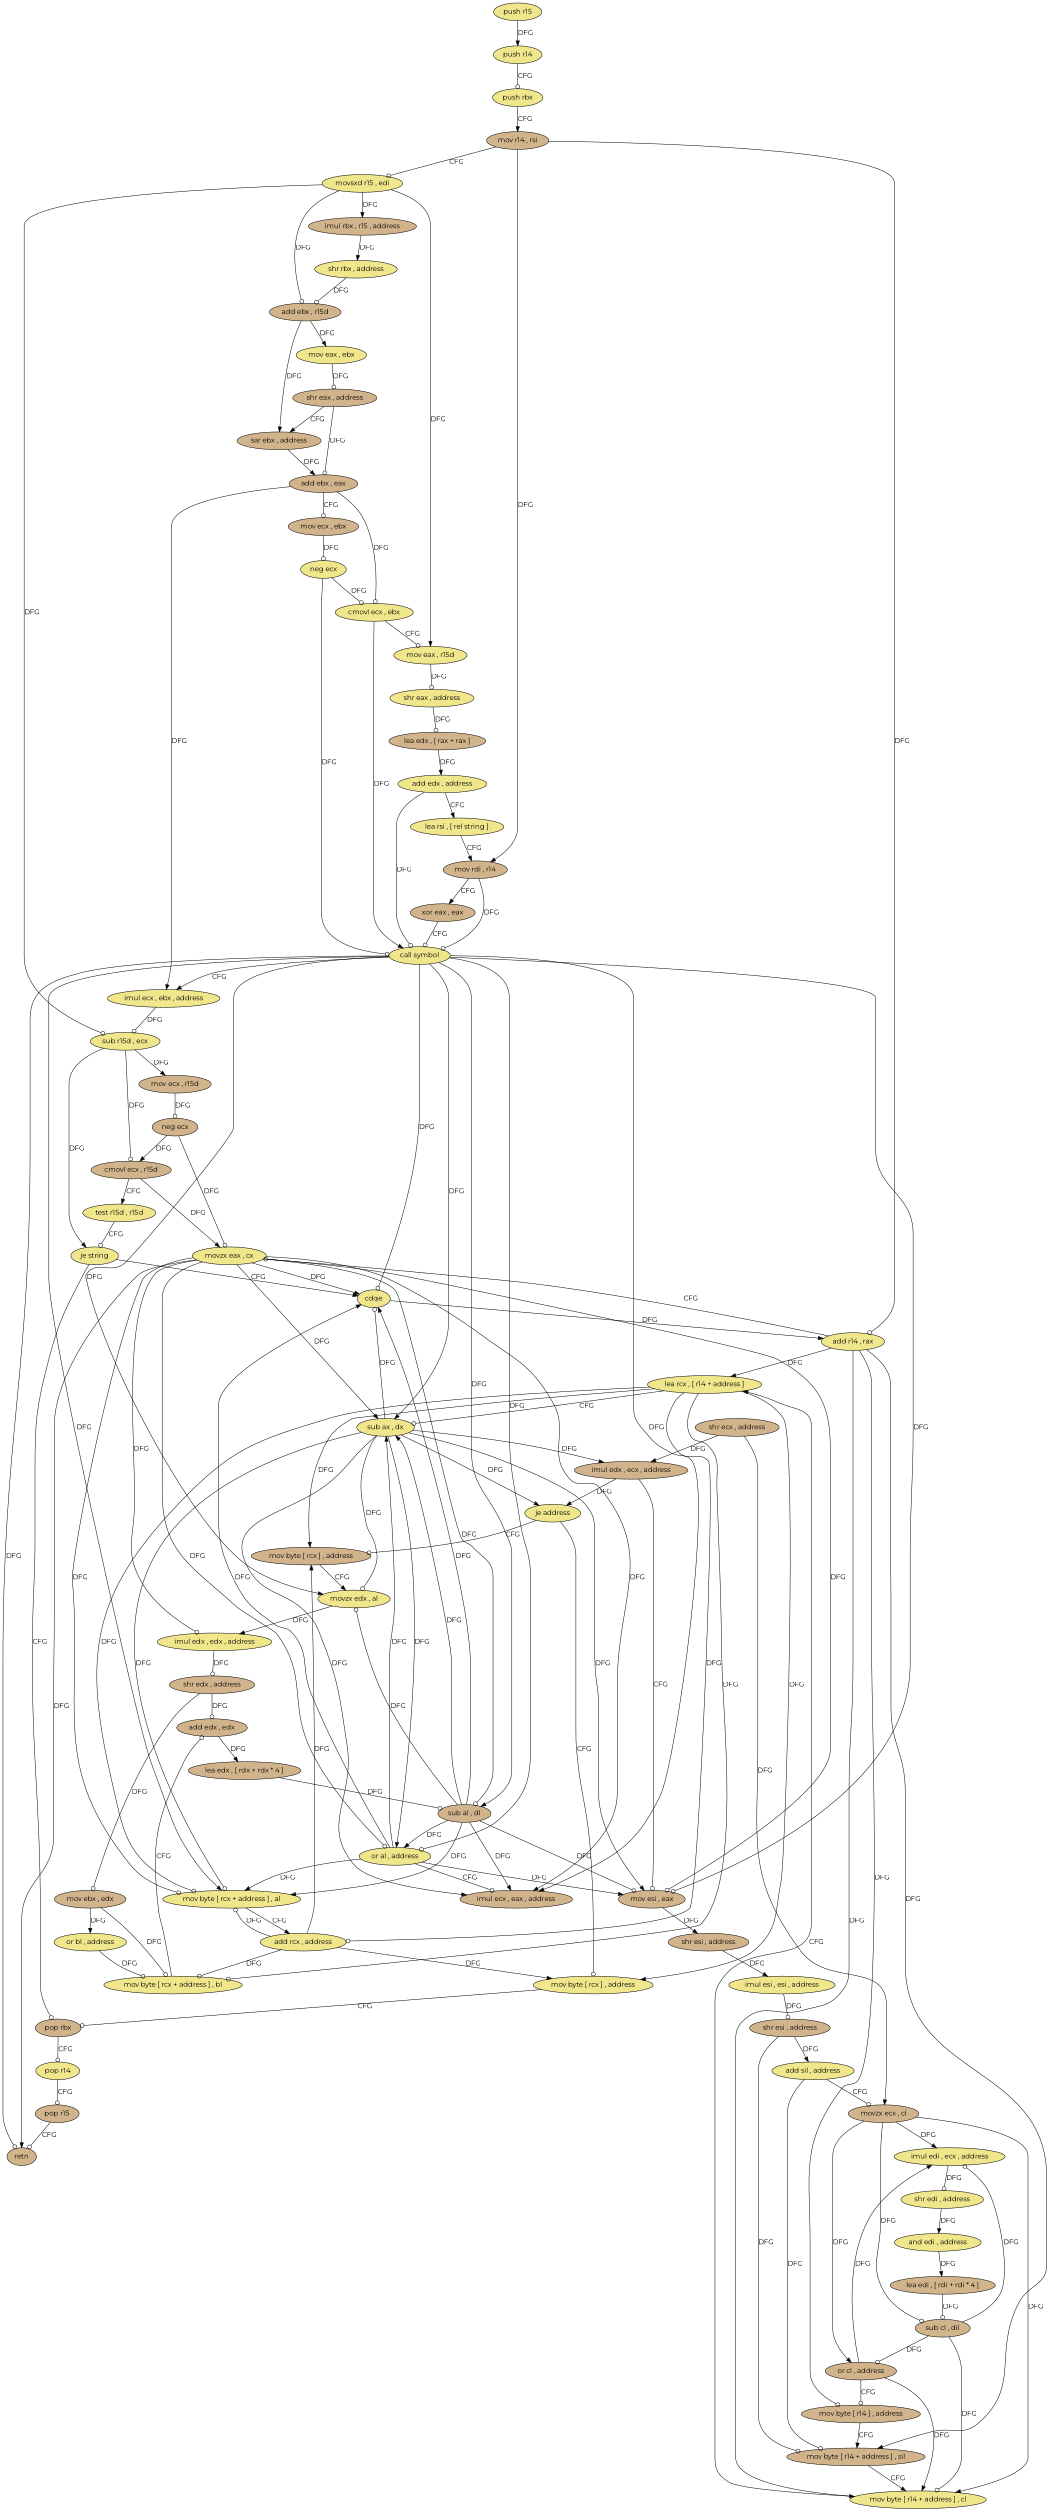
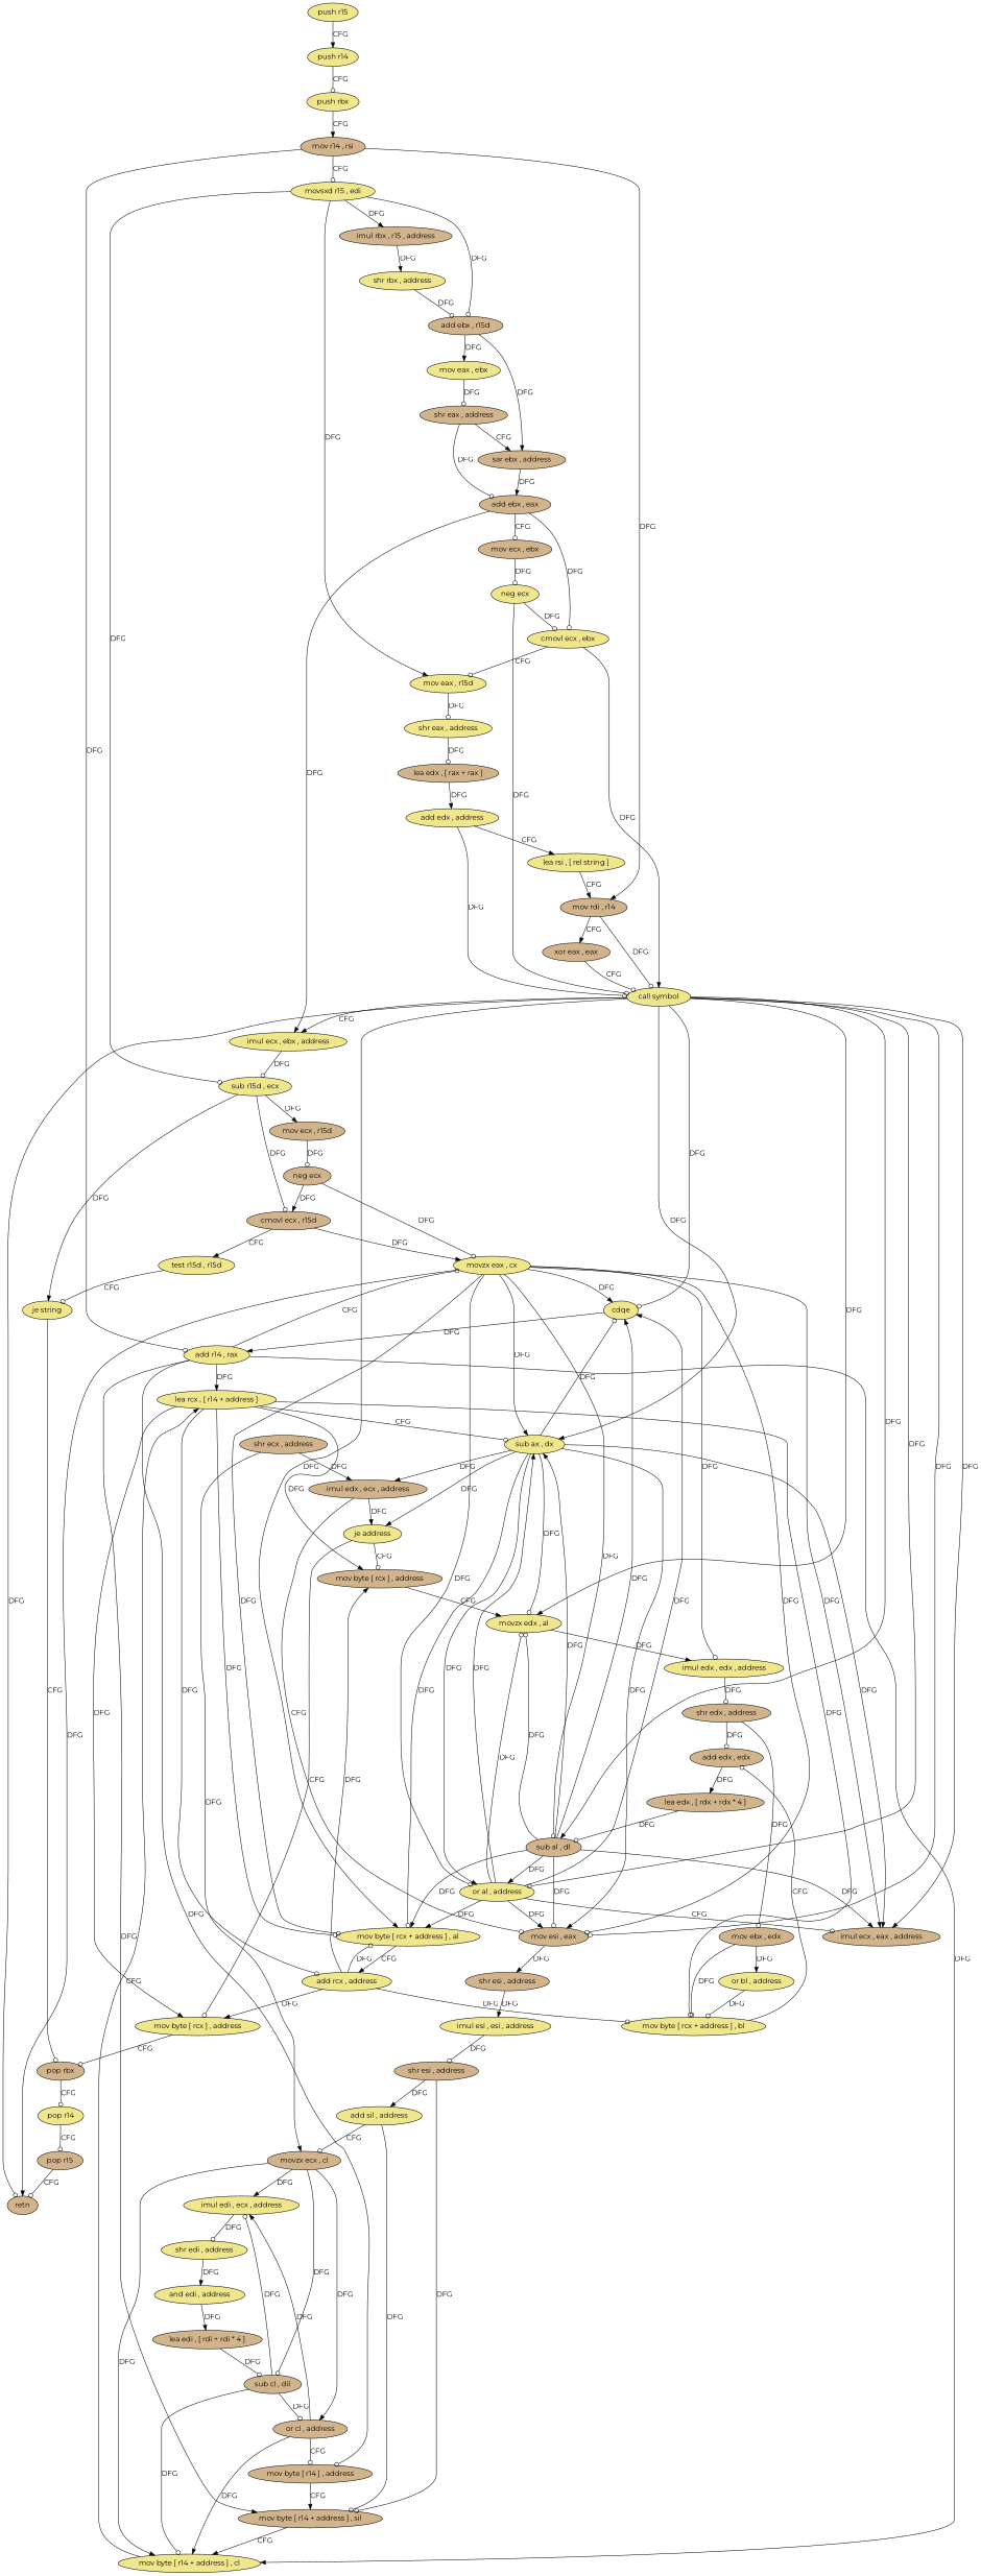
  digraph {
    fontname=Montserrat
    node [fillcolor=khaki fontname=Montserrat style=filled]
    edge [arrowhead=normal fontname=Montserrat]
    n1 [label="push r15"]
    n2 [label="push r14"]
    n3 [label="push rbx"]
    n4 [fillcolor=tan label="mov r14 , rsi"]
    n5 [label="movsxd r15 , edi"]
    n6 [fillcolor=tan label="mov rdi , r14"]
    n7 [label="add r14 , rax"]
    n8 [fillcolor=tan label="imul rbx , r15 , address"]
    n9 [fillcolor=tan label="add ebx , r15d"]
    n10 [label="mov eax , r15d"]
    n11 [label="sub r15d , ecx"]
    n12 [label="call symbol"]
    n13 [fillcolor=tan label="xor eax , eax"]
    n14 [label="movzx eax , cx"]
    n15 [fillcolor=tan label="mov byte [ r14 ] , address"]
    n16 [fillcolor=tan label="mov byte [ r14 + address ] , sil"]
    n17 [label="mov byte [ r14 + address ] , cl"]
    n18 [label="lea rcx , [ r14 + address ]"]
    n19 [label="shr rbx , address"]
    n20 [label="mov eax , ebx"]
    n21 [fillcolor=tan label="sar ebx , address"]
    n22 [label="shr eax , address"]
    n23 [fillcolor=tan label="mov ecx , r15d"]
    n24 [fillcolor=tan label="cmovl ecx , r15d"]
    n25 [label="je string"]
    n26 [fillcolor=tan label="shr eax , address"]
    n27 [fillcolor=tan label="add ebx , eax"]
    n28 [fillcolor=tan label="mov ecx , ebx"]
    n29 [label="cmovl ecx , ebx"]
    n30 [label="imul ecx , ebx , address"]
    n31 [label="neg ecx"]
    n32 [label=cdqe]
    n33 [fillcolor=tan label=retn]
    n34 [fillcolor=tan label="imul ecx , eax , address"]
    n35 [fillcolor=tan label="mov esi , eax"]
    n36 [label="sub ax , dx"]
    n37 [label="movzx edx , al"]
    n38 [fillcolor=tan label="sub al , dl"]
    n39 [label="or al , address"]
    n40 [label="mov byte [ rcx + address ] , al"]
    n41 [fillcolor=tan label="lea edx , [ rax + rax ]"]
    n42 [label="add edx , address"]
    n43 [label="lea rsi , [ rel string ]"]
    n44 [fillcolor=tan label="shr esi , address"]
    n45 [fillcolor=tan label="imul edx , ecx , address"]
    n46 [label="je address"]
    n47 [label="imul edx , edx , address"]
    n48 [label="add rcx , address"]
    n49 [fillcolor=tan label="neg ecx"]
    n50 [label="test r15d , r15d"]
    n51 [fillcolor=tan label="pop rbx"]
    n52 [label="pop r14"]
    n53 [fillcolor=tan label="pop r15"]
    n54 [label="mov byte [ rcx ] , address"]
    n55 [fillcolor=tan label="mov byte [ rcx ] , address"]
    n56 [label="mov byte [ rcx + address ] , bl"]
    n57 [fillcolor=tan label="shr ecx , address"]
    n58 [fillcolor=tan label="movzx ecx , cl"]
    n59 [label="imul edi , ecx , address"]
    n60 [fillcolor=tan label="sub cl , dil"]
    n61 [fillcolor=tan label="or cl , address"]
    n62 [label="imul esi , esi , address"]
    n63 [fillcolor=tan label="shr esi , address"]
    n64 [label="add sil , address"]
    n65 [label="shr edi , address"]
    n66 [label="and edi , address"]
    n67 [fillcolor=tan label="lea edi , [ rdi + rdi * 4 ]"]
    n68 [fillcolor=tan label="add edx , edx"]
    n69 [fillcolor=tan label="shr edx , address"]
    n70 [fillcolor=tan label="mov ebx , edx"]
    n71 [label="or bl , address"]
    n72 [fillcolor=tan label="lea edx , [ rdx + rdx * 4 ]"]
-   n1 -> n2 [label=DFG]
+   n1 -> n2 [label=CFG]
    n2 -> n3 [arrowhead=odot label=CFG]
    n3 -> n4 [label=CFG]
    n4 -> n5 [arrowhead=odot label=CFG]
    n4 -> n6 [label=DFG]
    n4 -> n7 [arrowhead=odot label=DFG]
    n5 -> n8 [label=DFG]
    n5 -> n9 [arrowhead=odot label=DFG]
    n5 -> n10 [label=DFG]
    n5 -> n11 [arrowhead=odot label=DFG]
    n6 -> n12 [arrowhead=odot label=DFG]
    n6 -> n13 [label=CFG]
    n7 -> n14 [arrowhead=odot label=CFG]
    n7 -> n15 [arrowhead=odot label=DFG]
    n7 -> n16 [label=DFG]
    n7 -> n17 [label=DFG]
    n7 -> n18 [label=DFG]
    n8 -> n19 [label=DFG]
    n9 -> n20 [label=DFG]
    n9 -> n21 [label=DFG]
    n10 -> n22 [arrowhead=odot label=DFG]
    n11 -> n23 [label=DFG]
    n11 -> n24 [arrowhead=odot label=DFG]
    n11 -> n25 [label=DFG]
    n12 -> n30 [label=CFG]
    n12 -> n32 [arrowhead=odot label=DFG]
    n12 -> n33 [arrowhead=odot label=DFG]
    n12 -> n34 [label=DFG]
    n12 -> n35 [arrowhead=odot label=DFG]
    n12 -> n36 [label=DFG]
    n12 -> n37 [label=DFG]
    n12 -> n38 [label=DFG]
    n12 -> n39 [arrowhead=odot label=DFG]
    n12 -> n40 [label=DFG]
    n13 -> n12 [arrowhead=odot label=CFG]
    n14 -> n32 [label=DFG]
    n14 -> n33 [label=DFG]
    n14 -> n34 [label=DFG]
    n14 -> n35 [arrowhead=odot label=DFG]
    n14 -> n36 [label=DFG]
    n14 -> n38 [arrowhead=odot label=DFG]
    n14 -> n39 [arrowhead=odot label=DFG]
    n14 -> n40 [arrowhead=odot label=DFG]
    n14 -> n47 [arrowhead=odot label=DFG]
    n15 -> n16 [label=CFG]
    n16 -> n17 [label=CFG]
    n17 -> n18 [label=CFG]
    n18 -> n36 [arrowhead=odot label=CFG]
    n18 -> n40 [arrowhead=odot label=DFG]
    n18 -> n48 [arrowhead=odot label=DFG]
    n18 -> n54 [label=DFG]
    n18 -> n55 [label=DFG]
    n18 -> n56 [arrowhead=odot label=DFG]
    n19 -> n9 [arrowhead=odot label=DFG]
    n20 -> n26 [arrowhead=odot label=DFG]
    n21 -> n27 [label=DFG]
    n22 -> n41 [arrowhead=odot label=DFG]
    n23 -> n49 [arrowhead=odot label=DFG]
    n24 -> n14 [label=DFG]
    n24 -> n50 [label=CFG]
-   n25 -> n32 [label=CFG]
    n25 -> n51 [arrowhead=odot label=CFG]
    n26 -> n21 [label=CFG]
    n26 -> n27 [arrowhead=odot label=DFG]
    n27 -> n28 [arrowhead=odot label=CFG]
    n27 -> n29 [arrowhead=odot label=DFG]
    n27 -> n30 [label=DFG]
    n28 -> n31 [arrowhead=odot label=DFG]
    n29 -> n10 [arrowhead=odot label=CFG]
    n29 -> n12 [label=DFG]
    n30 -> n11 [arrowhead=odot label=DFG]
    n31 -> n12 [arrowhead=odot label=DFG]
    n31 -> n29 [arrowhead=odot label=DFG]
    n32 -> n7 [label=DFG]
    n35 -> n44 [label=DFG]
    n36 -> n32 [arrowhead=odot label=DFG]
    n36 -> n34 [label=DFG]
    n36 -> n35 [label=DFG]
    n36 -> n37 [arrowhead=odot label=DFG]
    n36 -> n39 [label=DFG]
    n36 -> n40 [arrowhead=odot label=DFG]
    n36 -> n45 [label=DFG]
    n36 -> n46 [label=DFG]
    n37 -> n47 [label=DFG]
    n38 -> n32 [label=DFG]
    n38 -> n34 [label=DFG]
    n38 -> n35 [arrowhead=odot label=DFG]
    n38 -> n36 [label=DFG]
    n38 -> n37 [arrowhead=odot label=DFG]
    n38 -> n39 [label=DFG]
    n38 -> n40 [label=DFG]
    n39 -> n32 [label=DFG]
    n39 -> n34 [arrowhead=odot label=CFG]
    n39 -> n35 [label=DFG]
    n39 -> n36 [label=DFG]
+   n39 -> n37 [arrowhead=odot label=DFG]
    n39 -> n40 [label=DFG]
    n40 -> n48 [label=CFG]
    n41 -> n42 [label=DFG]
    n42 -> n12 [arrowhead=odot label=DFG]
    n42 -> n43 [label=CFG]
    n43 -> n6 [label=CFG]
    n44 -> n62 [label=DFG]
    n45 -> n35 [arrowhead=odot label=CFG]
    n45 -> n46 [label=DFG]
    n46 -> n54 [arrowhead=odot label=CFG]
    n46 -> n55 [arrowhead=odot label=CFG]
    n47 -> n69 [arrowhead=odot label=DFG]
    n48 -> n40 [arrowhead=odot label=DFG]
    n48 -> n54 [label=DFG]
    n48 -> n55 [label=DFG]
    n48 -> n56 [arrowhead=odot label=DFG]
    n49 -> n14 [arrowhead=odot label=DFG]
    n49 -> n24 [label=DFG]
    n50 -> n25 [arrowhead=odot label=CFG]
    n51 -> n52 [arrowhead=odot label=CFG]
    n52 -> n53 [arrowhead=odot label=CFG]
    n53 -> n33 [arrowhead=odot label=CFG]
    n54 -> n51 [arrowhead=odot label=CFG]
    n55 -> n37 [label=CFG]
    n56 -> n68 [arrowhead=odot label=CFG]
    n57 -> n45 [label=DFG]
    n57 -> n58 [label=DFG]
    n58 -> n17 [label=DFG]
    n58 -> n59 [label=DFG]
    n58 -> n60 [arrowhead=odot label=DFG]
    n58 -> n61 [label=DFG]
    n59 -> n65 [arrowhead=odot label=DFG]
    n60 -> n17 [arrowhead=odot label=DFG]
    n60 -> n59 [arrowhead=odot label=DFG]
    n60 -> n61 [arrowhead=odot label=DFG]
    n61 -> n15 [arrowhead=odot label=CFG]
    n61 -> n17 [label=DFG]
    n61 -> n59 [label=DFG]
    n62 -> n63 [arrowhead=odot label=DFG]
    n63 -> n16 [arrowhead=odot label=DFG]
    n63 -> n64 [label=DFG]
    n64 -> n16 [arrowhead=odot label=DFG]
    n64 -> n58 [arrowhead=odot label=CFG]
    n65 -> n66 [label=DFG]
    n66 -> n67 [label=DFG]
    n67 -> n60 [arrowhead=odot label=DFG]
    n68 -> n72 [label=DFG]
    n69 -> n68 [arrowhead=odot label=DFG]
    n69 -> n70 [arrowhead=odot label=DFG]
    n70 -> n56 [arrowhead=odot label=DFG]
    n70 -> n71 [label=DFG]
    n71 -> n56 [arrowhead=odot label=DFG]
    n72 -> n38 [arrowhead=odot label=DFG]
  }
